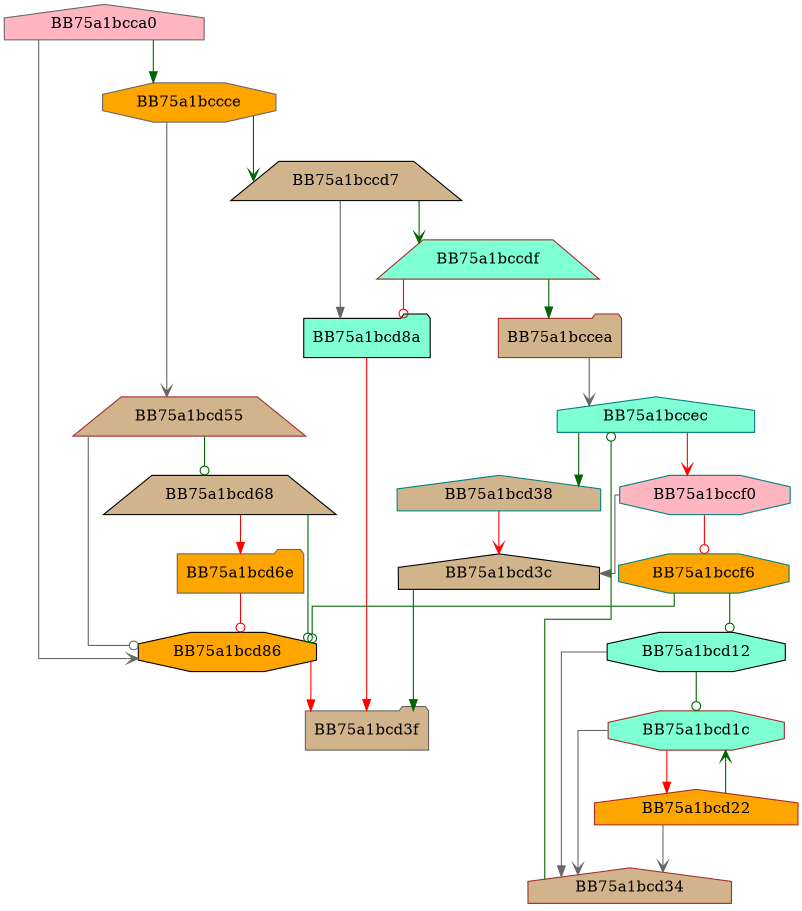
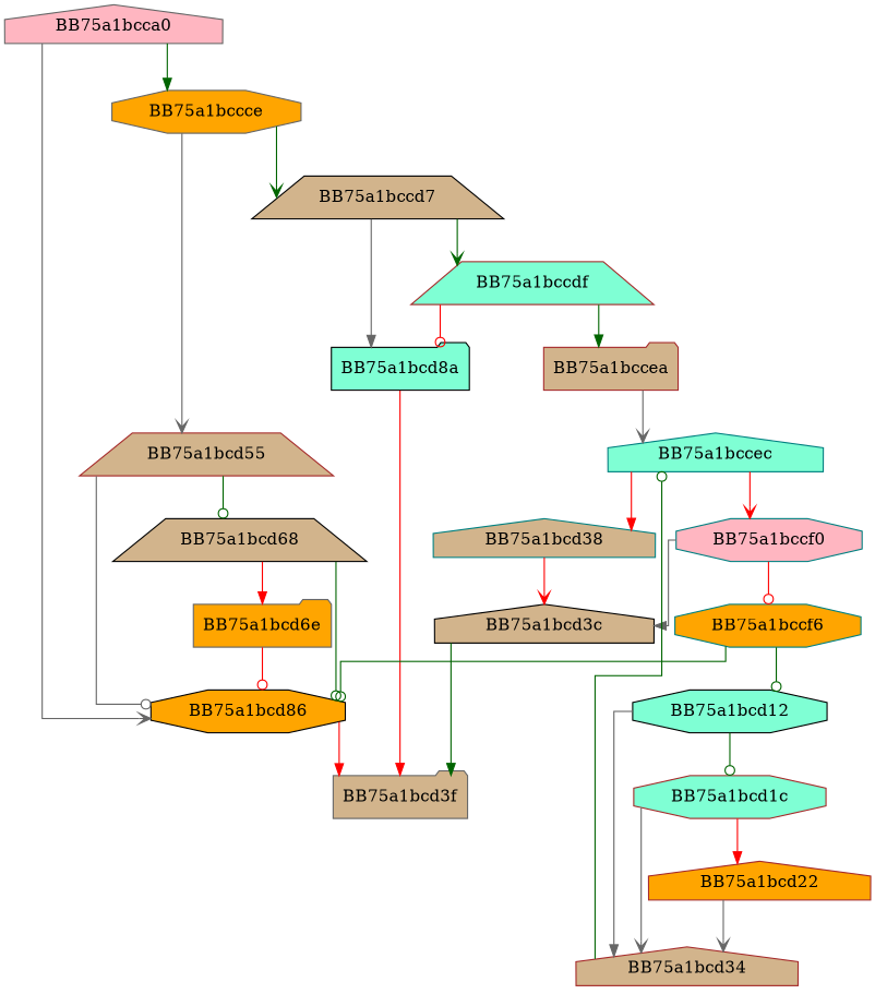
  digraph {
    splines=ortho
    node [color=black fillcolor=tan shape=house style=filled]
    edge [arrowhead=normal color=darkgreen]
    BB75a1bcca0 [color=gray40 fillcolor=lightpink]
    BB75a1bcd86 [fillcolor=orange shape=octagon]
    BB75a1bccce [color=gray40 fillcolor=orange shape=octagon]
    BB75a1bcd3f [color=gray40 shape=folder]
    BB75a1bcd55 [color=brown shape=trapezium]
    BB75a1bccd7 [shape=trapezium]
    BB75a1bcd68 [shape=trapezium]
    BB75a1bcd8a [fillcolor=aquamarine shape=folder]
    BB75a1bccdf [color=brown fillcolor=aquamarine shape=trapezium]
    BB75a1bcd6e [color=gray40 fillcolor=orange shape=folder]
    BB75a1bccea [color=brown shape=folder]
    BB75a1bccec [color=teal fillcolor=aquamarine]
    BB75a1bcd38 [color=teal]
    BB75a1bccf0 [color=teal fillcolor=lightpink shape=octagon]
    BB75a1bcd3c
    BB75a1bccf6 [color=teal fillcolor=orange shape=octagon]
    BB75a1bcd12 [fillcolor=aquamarine shape=octagon]
    BB75a1bcd34 [color=brown]
    BB75a1bcd1c [color=brown fillcolor=aquamarine shape=octagon]
    BB75a1bcd22 [color=brown fillcolor=orange]
    BB75a1bcca0 -> BB75a1bcd86 [arrowhead=vee color=gray40]
    BB75a1bcca0 -> BB75a1bccce
    BB75a1bcd86 -> BB75a1bcd3f [color=red]
    BB75a1bccce -> BB75a1bcd55 [arrowhead=vee color=gray40]
    BB75a1bccce -> BB75a1bccd7 [arrowhead=vee]
    BB75a1bcd55 -> BB75a1bcd86 [arrowhead=odot color=gray40]
    BB75a1bcd55 -> BB75a1bcd68 [arrowhead=odot]
    BB75a1bccd7 -> BB75a1bcd8a [color=gray40]
    BB75a1bccd7 -> BB75a1bccdf [arrowhead=vee]
    BB75a1bcd68 -> BB75a1bcd86 [arrowhead=odot]
    BB75a1bcd68 -> BB75a1bcd6e [color=red]
    BB75a1bcd8a -> BB75a1bcd3f [color=red]
    BB75a1bccdf -> BB75a1bcd8a [arrowhead=odot color=red]
    BB75a1bccdf -> BB75a1bccea
    BB75a1bcd6e -> BB75a1bcd86 [arrowhead=odot color=red]
    BB75a1bccea -> BB75a1bccec [arrowhead=vee color=gray40]
-   BB75a1bccec -> BB75a1bcd38
+   BB75a1bccec -> BB75a1bcd38 [color=red]
    BB75a1bccec -> BB75a1bccf0 [arrowhead=vee color=red]
    BB75a1bcd38 -> BB75a1bcd3c [arrowhead=vee color=red]
    BB75a1bccf0 -> BB75a1bcd3c [color=gray40]
    BB75a1bccf0 -> BB75a1bccf6 [arrowhead=odot color=red]
    BB75a1bcd3c -> BB75a1bcd3f
    BB75a1bccf6 -> BB75a1bcd86 [arrowhead=odot]
    BB75a1bccf6 -> BB75a1bcd12 [arrowhead=odot]
    BB75a1bcd12 -> BB75a1bcd34 [color=gray40]
    BB75a1bcd12 -> BB75a1bcd1c [arrowhead=odot]
    BB75a1bcd34 -> BB75a1bccec [arrowhead=odot]
    BB75a1bcd1c -> BB75a1bcd34 [arrowhead=vee color=gray40]
    BB75a1bcd1c -> BB75a1bcd22 [color=red]
    BB75a1bcd22 -> BB75a1bcd34 [arrowhead=vee color=gray40]
-   BB75a1bcd22 -> BB75a1bcd1c [arrowhead=vee]
  }
